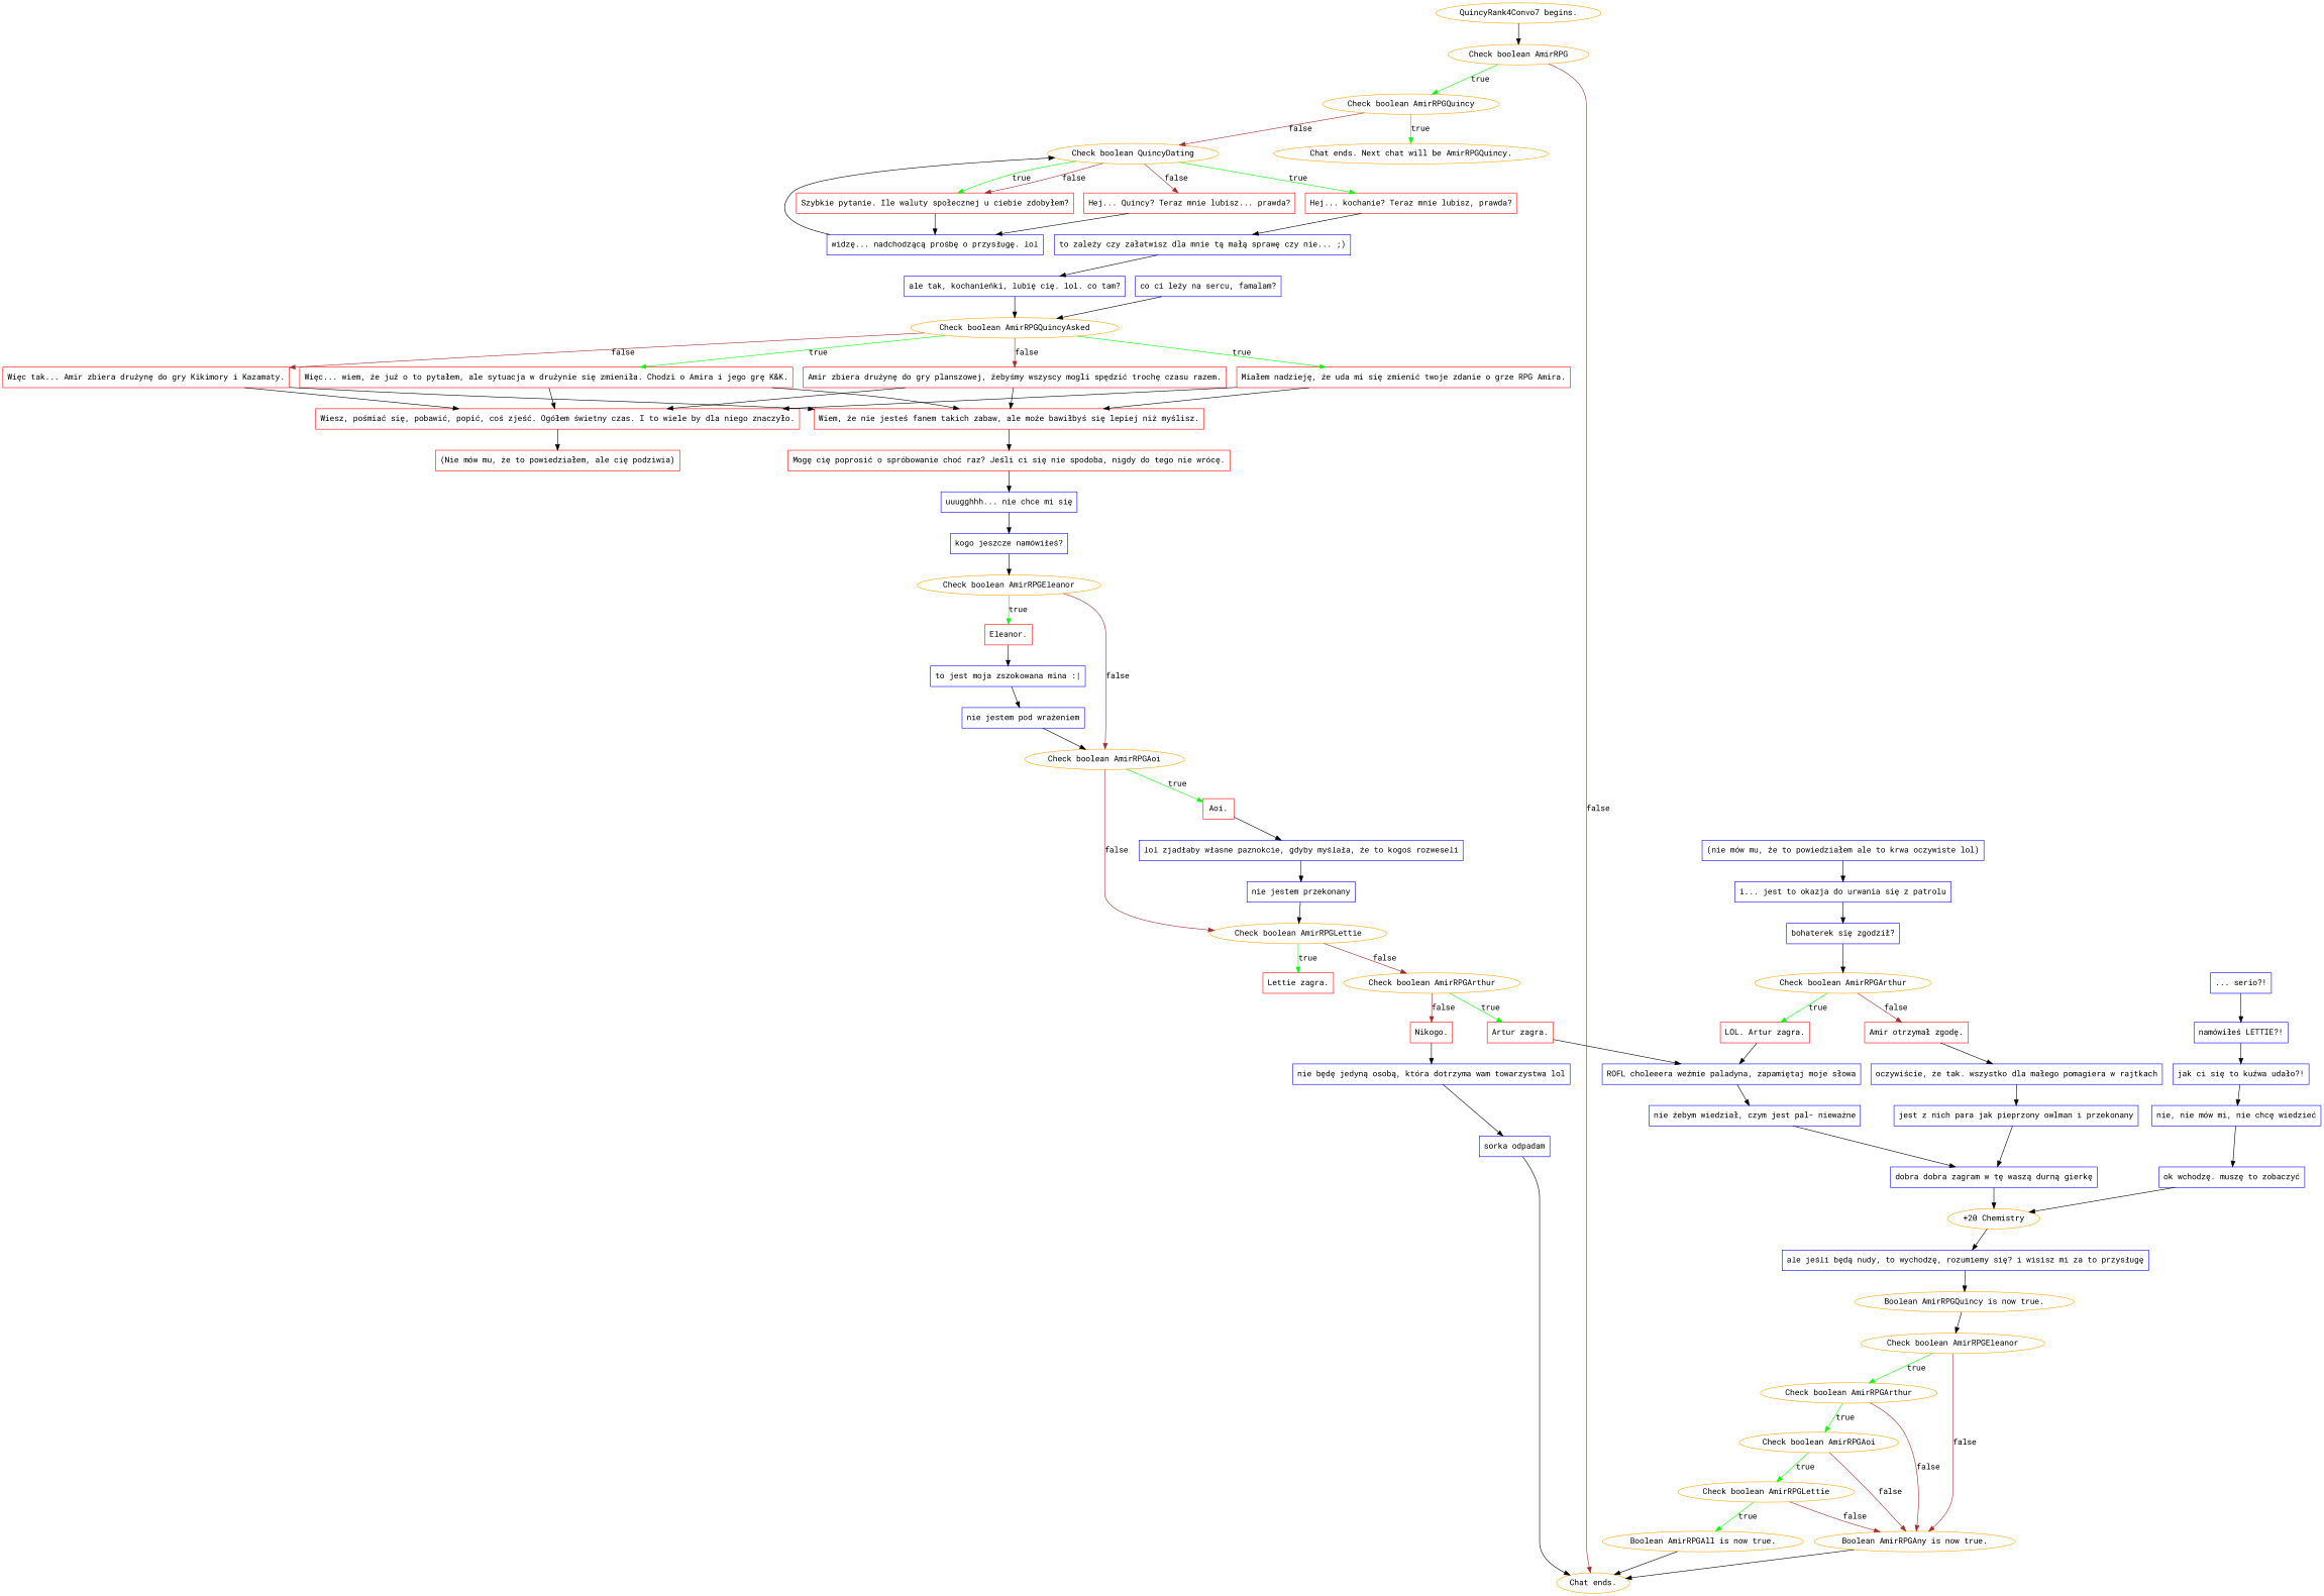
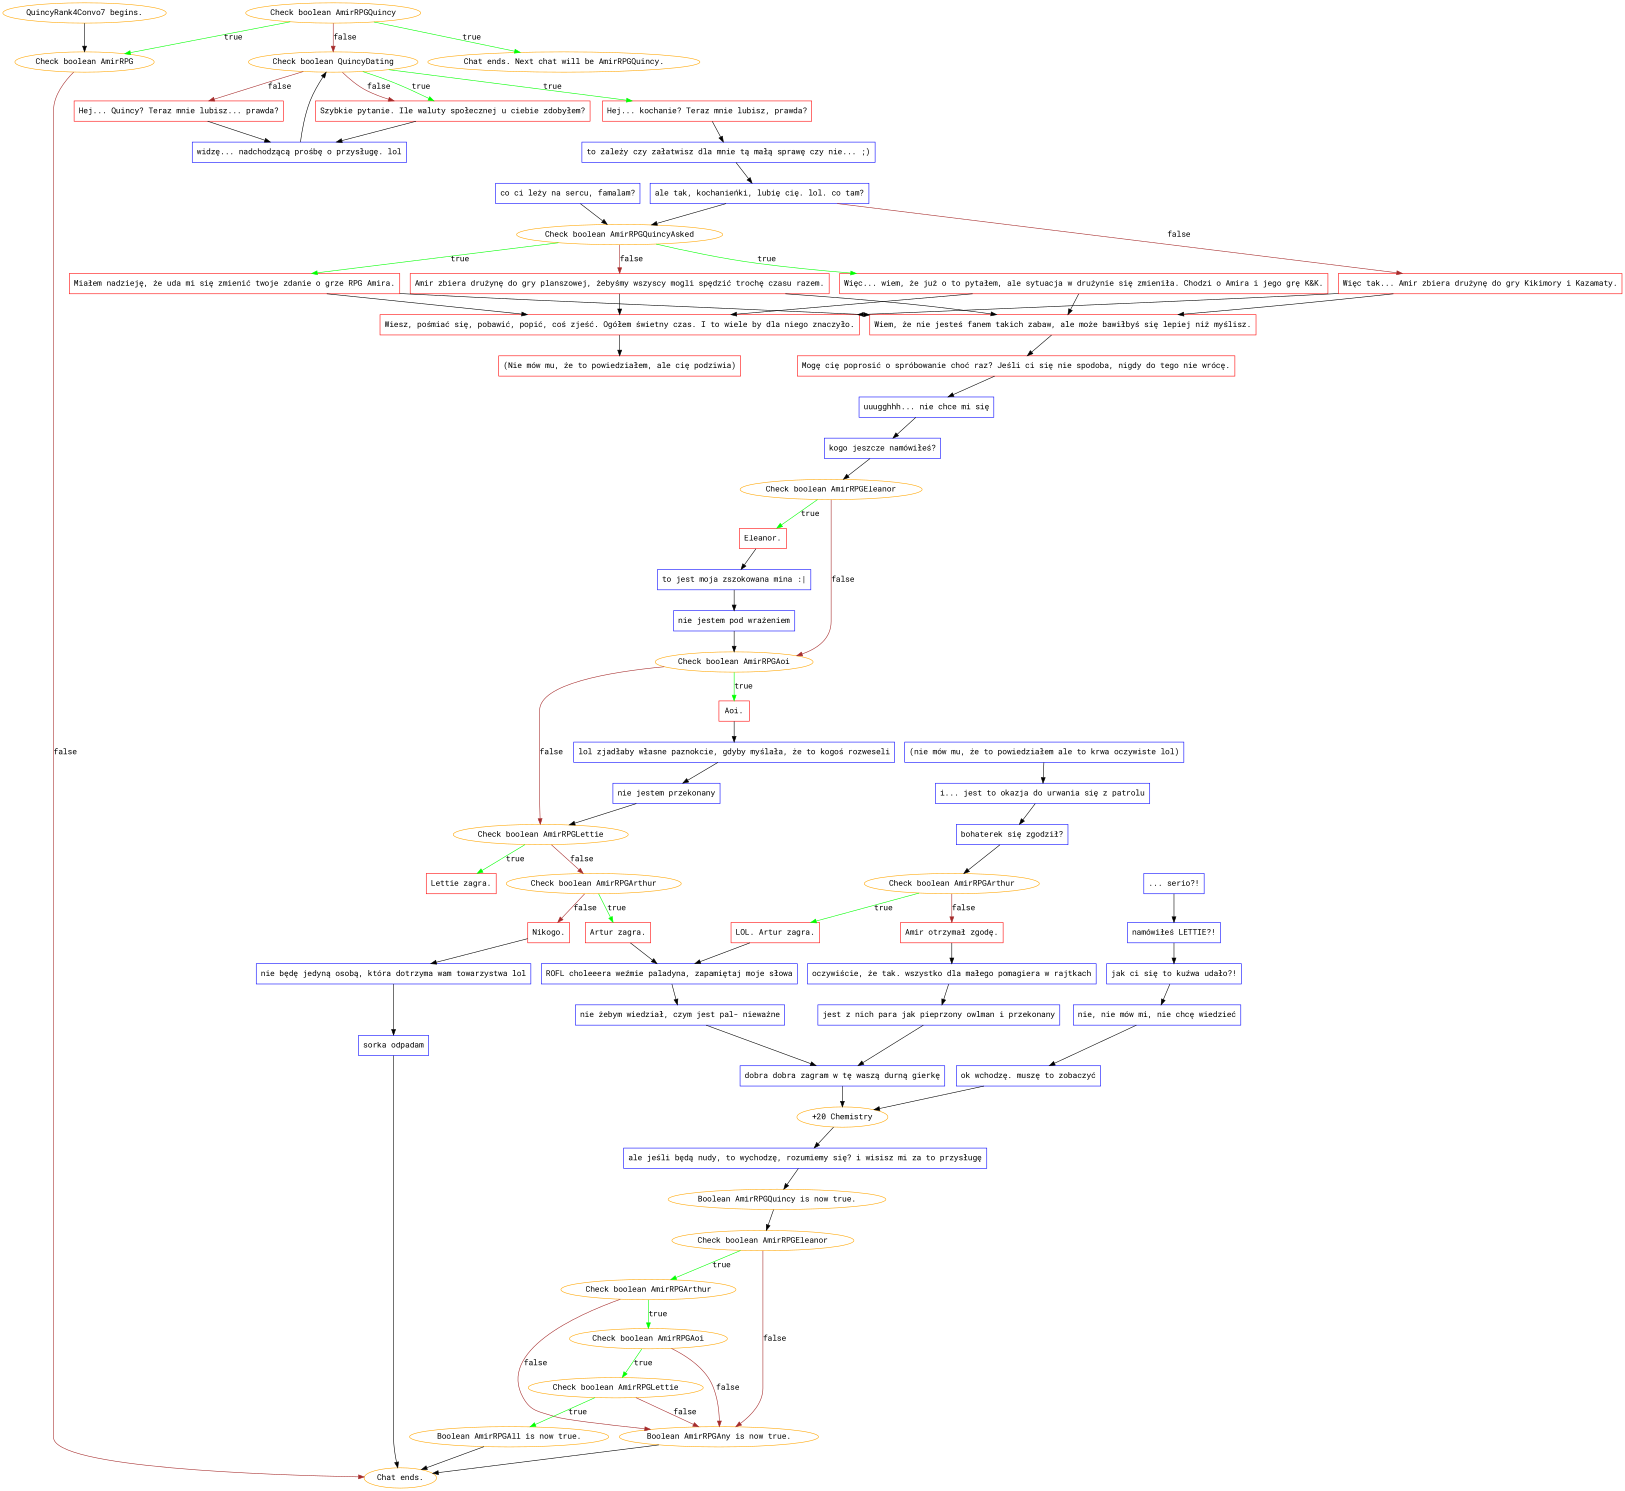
  digraph {
    fontname="Roboto Mono"
    node [color=blue fontname="Roboto Mono" shape=box]
    edge [fontname="Roboto Mono"]
    "QuincyRank4Convo7 begins." [color=orange shape=""]
    n2 [color=orange label="Check boolean AmirRPG" shape=""]
    n3 [color=orange label="Check boolean AmirRPGQuincy" shape=""]
    "Chat ends." [color=orange shape=""]
    "Chat ends. Next chat will be AmirRPGQuincy." [color=orange shape=""]
    n6 [color=orange label="Check boolean QuincyDating" shape=""]
    n7 [color=red label="Hej... kochanie? Teraz mnie lubisz, prawda?"]
    n8 [color=red label="Szybkie pytanie. Ile waluty społecznej u ciebie zdobyłem?"]
    n9 [color=red label="Hej... Quincy? Teraz mnie lubisz... prawda?"]
    n10 [label="to zależy czy załatwisz dla mnie tą małą sprawę czy nie... ;)"]
    n11 [label="widzę... nadchodzącą prośbę o przysługę. lol"]
    n12 [label="ale tak, kochanieńki, lubię cię. lol. co tam?"]
    n13 [color=orange label="Check boolean AmirRPGQuincyAsked" shape=""]
    n14 [label="co ci leży na sercu, famalam?"]
    n15 [color=red label="Więc... wiem, że już o to pytałem, ale sytuacja w drużynie się zmieniła. Chodzi o Amira i jego grę K&K."]
    n16 [color=red label="Miałem nadzieję, że uda mi się zmienić twoje zdanie o grze RPG Amira."]
    n17 [color=red label="Więc tak... Amir zbiera drużynę do gry Kikimory i Kazamaty."]
    n18 [color=red label="Amir zbiera drużynę do gry planszowej, żebyśmy wszyscy mogli spędzić trochę czasu razem."]
    n19 [color=red label="Wiem, że nie jesteś fanem takich zabaw, ale może bawiłbyś się lepiej niż myślisz."]
    n20 [color=red label="Wiesz, pośmiać się, pobawić, popić, coś zjeść. Ogółem świetny czas. I to wiele by dla niego znaczyło."]
    n21 [color=red label="Mogę cię poprosić o spróbowanie choć raz? Jeśli ci się nie spodoba, nigdy do tego nie wrócę."]
    n22 [color=red label="(Nie mów mu, że to powiedziałem, ale cię podziwia)"]
    n23 [label="uuugghhh... nie chce mi się"]
    n24 [label="kogo jeszcze namówiłeś?"]
    n25 [label="(nie mów mu, że to powiedziałem ale to krwa oczywiste lol)"]
    n26 [label="i... jest to okazja do urwania się z patrolu"]
    n27 [color=orange label="Check boolean AmirRPGEleanor" shape=""]
    n28 [label="bohaterek się zgodził?"]
    n29 [color=red label="Eleanor."]
    n30 [color=orange label="Check boolean AmirRPGAoi" shape=""]
    n31 [color=orange label="Check boolean AmirRPGArthur" shape=""]
    n32 [label="to jest moja zszokowana mina :|"]
    n33 [color=red label="Aoi."]
    n34 [color=orange label="Check boolean AmirRPGLettie" shape=""]
    n35 [color=red label="LOL. Artur zagra."]
    n36 [color=red label="Amir otrzymał zgodę."]
    n37 [label="nie jestem pod wrażeniem"]
    n38 [label="lol zjadłaby własne paznokcie, gdyby myślała, że to kogoś rozweseli"]
    n39 [color=red label="Lettie zagra."]
    n40 [color=orange label="Check boolean AmirRPGArthur" shape=""]
    n41 [label="ROFL choleeera weźmie paladyna, zapamiętaj moje słowa"]
    n42 [label="oczywiście, że tak. wszystko dla małego pomagiera w rajtkach"]
    n43 [label="nie jestem przekonany"]
    n44 [color=red label="Artur zagra."]
    n45 [color=red label="Nikogo."]
    n46 [label="nie żebym wiedział, czym jest pal- nieważne"]
    n47 [label="jest z nich para jak pieprzony owlman i przekonany"]
    n48 [label="... serio?!"]
    n49 [label="namówiłeś LETTIE?!"]
    n50 [label="nie będę jedyną osobą, która dotrzyma wam towarzystwa lol"]
    n51 [label="dobra dobra zagram w tę waszą durną gierkę"]
    n52 [label="jak ci się to kuźwa udało?!"]
    n53 [label="sorka odpadam"]
    n54 [color=orange label="+20 Chemistry" shape=""]
    n55 [label="nie, nie mów mi, nie chcę wiedzieć"]
    n56 [label="ale jeśli będą nudy, to wychodzę, rozumiemy się? i wisisz mi za to przysługę"]
    n57 [label="ok wchodzę. muszę to zobaczyć"]
    n58 [color=orange label="Boolean AmirRPGQuincy is now true." shape=""]
    n59 [color=orange label="Check boolean AmirRPGEleanor" shape=""]
    n60 [color=orange label="Check boolean AmirRPGArthur" shape=""]
    n61 [color=orange label="Boolean AmirRPGAny is now true." shape=""]
    n62 [color=orange label="Check boolean AmirRPGAoi" shape=""]
    n63 [color=orange label="Check boolean AmirRPGLettie" shape=""]
    n64 [color=orange label="Boolean AmirRPGAll is now true." shape=""]
    "QuincyRank4Convo7 begins." -> n2
-   n2 -> n3 [color=green label=true]
+   n3 -> n2 [color=green label=true]
    n2 -> "Chat ends." [color=brown label=false]
    n3 -> "Chat ends. Next chat will be AmirRPGQuincy." [color=green label=true]
    n3 -> n6 [color=brown label=false]
    n6 -> n7 [color=green label=true]
    n6 -> n8 [color=green label=true]
    n6 -> n8 [color=brown label=false]
    n6 -> n9 [color=brown label=false]
    n7 -> n10
    n8 -> n11
    n9 -> n11
    n10 -> n12
    n11 -> n6
    n12 -> n13
    n13 -> n15 [color=green label=true]
    n13 -> n16 [color=green label=true]
-   n13 -> n17 [color=brown label=false]
+   n12 -> n17 [color=brown label=false]
    n13 -> n18 [color=brown label=false]
    n14 -> n13
    n15 -> n19
    n15 -> n20
    n16 -> n19
    n16 -> n20
    n17 -> n19
    n17 -> n20
    n18 -> n19
    n18 -> n20
    n19 -> n21
    n20 -> n22
    n21 -> n23
    n23 -> n24
    n24 -> n27
    n25 -> n26
    n26 -> n28
    n27 -> n29 [color=green label=true]
    n27 -> n30 [color=brown label=false]
    n28 -> n31
    n29 -> n32
    n30 -> n33 [color=green label=true]
    n30 -> n34 [color=brown label=false]
    n31 -> n35 [color=green label=true]
    n31 -> n36 [color=brown label=false]
    n32 -> n37
    n33 -> n38
    n34 -> n39 [color=green label=true]
    n34 -> n40 [color=brown label=false]
    n35 -> n41
    n36 -> n42
    n37 -> n30
    n38 -> n43
    n40 -> n44 [color=green label=true]
    n40 -> n45 [color=brown label=false]
    n41 -> n46
    n42 -> n47
    n43 -> n34
    n44 -> n41
    n45 -> n50
    n46 -> n51
    n47 -> n51
    n48 -> n49
    n49 -> n52
    n50 -> n53
    n51 -> n54
    n52 -> n55
    n53 -> "Chat ends."
    n54 -> n56
    n55 -> n57
    n56 -> n58
    n57 -> n54
    n58 -> n59
    n59 -> n60 [color=green label=true]
    n59 -> n61 [color=brown label=false]
    n60 -> n61 [color=brown label=false]
    n60 -> n62 [color=green label=true]
    n61 -> "Chat ends."
    n62 -> n61 [color=brown label=false]
    n62 -> n63 [color=green label=true]
    n63 -> n61 [color=brown label=false]
    n63 -> n64 [color=green label=true]
    n64 -> "Chat ends."
  }
